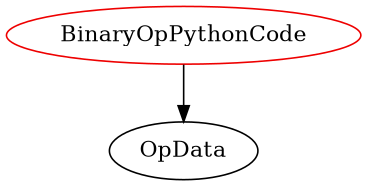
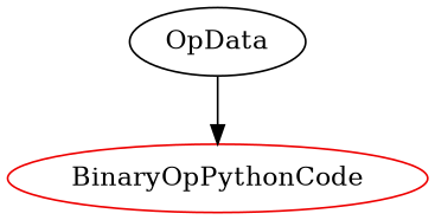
  digraph {
    n1 [color=red2 label=BinaryOpPythonCode shape=oval]
    OpData
-   n1 -> OpData
+   OpData -> n1
  }
